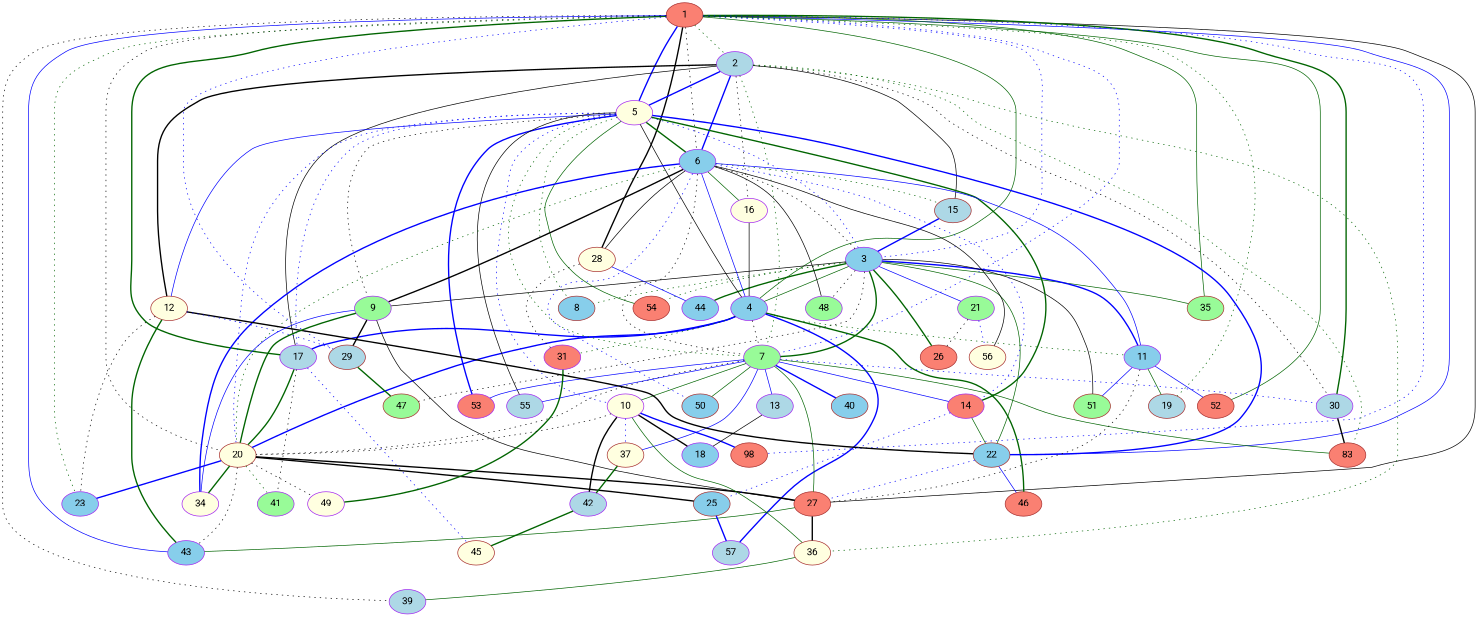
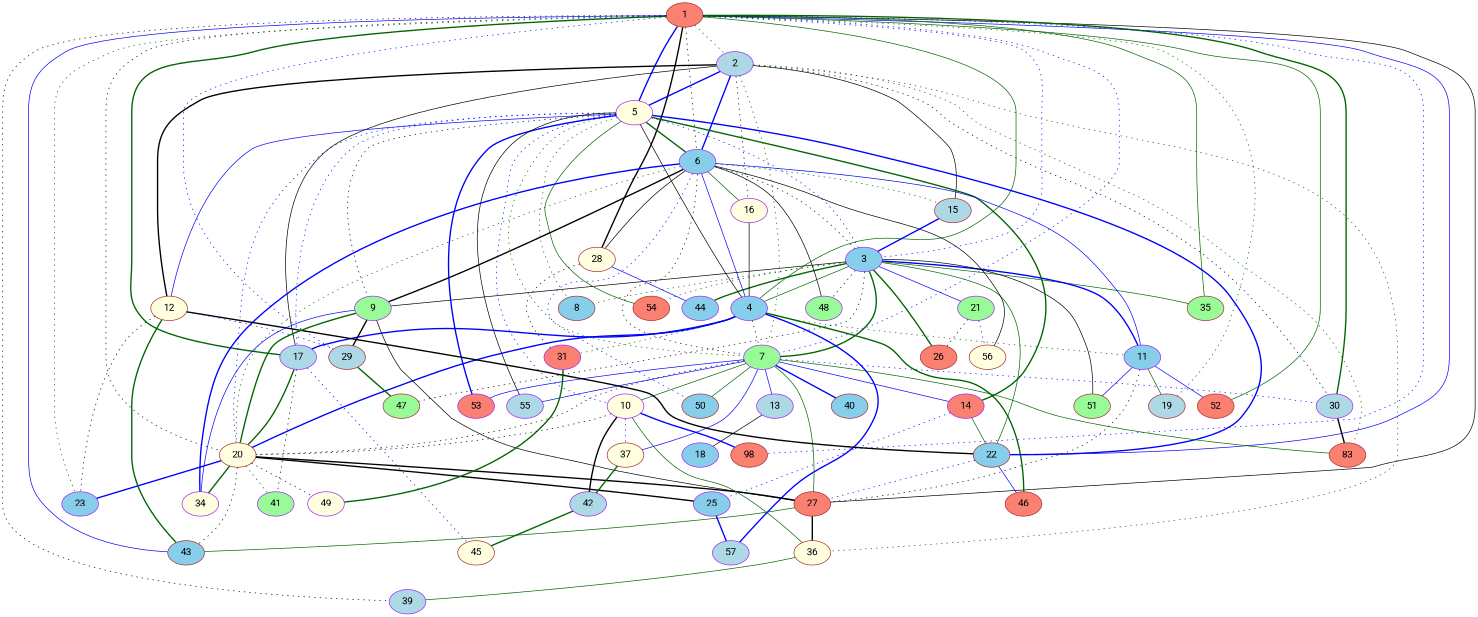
  graph {
    fontname=Roboto
    node [color=purple fillcolor=skyblue fontname=Roboto style=filled]
    edge [color=darkgreen fontname=Roboto style=dotted weight=1.0]
    1 [color=brown fillcolor=salmon]
    2 [fillcolor=lightblue]
    3
    4
    5 [fillcolor=lightyellow]
    6
    7 [fillcolor=palegreen]
    17 [fillcolor=lightblue]
    19 [color=brown fillcolor=lightblue]
    20 [color=brown fillcolor=lightyellow]
    22 [color=brown]
    23
    27 [color=brown fillcolor=salmon]
    28 [color=brown fillcolor=lightyellow]
    29 [color=brown fillcolor=lightblue]
    30 [fillcolor=lightblue]
    35 [color=brown fillcolor=palegreen]
    n18 [color=brown fillcolor=salmon label=98]
    39 [fillcolor=lightblue]
-   43
+   43 [color=brown]
    52 [color=brown fillcolor=salmon]
    12 [color=brown fillcolor=lightyellow]
    15 [color=brown fillcolor=lightblue]
    16 [fillcolor=lightyellow]
    n25 [color=brown fillcolor=salmon label=83]
    36 [color=brown fillcolor=lightyellow]
    8 [color=brown]
    9 [fillcolor=palegreen]
    11
    21 [fillcolor=palegreen]
    26 [color=brown fillcolor=salmon]
    44
    47 [color=brown fillcolor=palegreen]
    48 [fillcolor=palegreen]
    51 [color=brown fillcolor=palegreen]
    54 [color=brown fillcolor=salmon]
    31 [fillcolor=salmon]
    46 [color=brown fillcolor=salmon]
    57 [fillcolor=lightblue]
    10 [fillcolor=lightyellow]
    14 [fillcolor=salmon]
    53 [fillcolor=salmon]
    55 [fillcolor=lightblue]
    34 [fillcolor=lightyellow]
    50 [color=brown]
    56 [color=brown fillcolor=lightyellow]
    13 [fillcolor=lightblue]
    37 [color=brown fillcolor=lightyellow]
    40 [color=brown]
    41 [fillcolor=palegreen]
    45 [color=brown fillcolor=lightyellow]
-   25 [color=brown]
+   25
    49 [fillcolor=lightyellow]
    18
    42 [fillcolor=lightblue]
    1 -- 2 [weight=2.0]
    1 -- 3 [color=blue weight=2.0]
    1 -- 4 [style=solid weight=2.0]
    1 -- 5 [color=blue style=bold weight=4.0]
    1 -- 6 [color=black weight=5.0]
    1 -- 7 [color=blue weight=3.0]
    1 -- 17 [style=bold]
    1 -- 19
    1 -- 20 [color=black weight=12.0]
    1 -- 22 [color=blue style=solid]
    1 -- 23
    1 -- 27 [color=black style=solid]
    1 -- 28 [color=black style=bold]
    1 -- 29 [color=blue]
    1 -- 30 [style=bold weight=2.0]
    1 -- 35 [style=solid]
    1 -- n18 [color=blue]
    1 -- 39 [color=black]
    1 -- 43 [color=blue style=solid]
    1 -- 52 [style=solid]
    2 -- 5 [color=blue style=bold weight=2.0]
    2 -- 6 [color=blue style=bold weight=3.0]
    2 -- 7
    2 -- 17 [color=black style=solid]
    2 -- 30 [color=black]
    2 -- 12 [color=black style=bold]
    2 -- 15 [color=black style=solid]
    2 -- 16 [color=black weight=2.0]
    2 -- n25 [weight=2.0]
    2 -- 36
    3 -- 4 [style=solid weight=2.0]
    3 -- 5 [color=blue weight=3.0]
    3 -- 6 [color=black weight=3.0]
    3 -- 7 [style=bold weight=2.0]
    3 -- 22 [style=solid]
    3 -- 35 [style=solid]
    3 -- 8
    3 -- 9 [color=black style=solid weight=2.0]
    3 -- 11 [color=blue style=bold]
    3 -- 21 [color=blue style=solid]
    3 -- 26 [style=bold]
    3 -- 44 [style=bold]
    3 -- 47 [color=black]
    3 -- 48 [color=black]
    3 -- 51 [color=black style=solid]
    3 -- 54
    4 -- 5 [color=black style=solid weight=2.0]
    4 -- 6 [color=blue style=solid weight=3.0]
    4 -- 7 [color=black]
    4 -- 17 [color=blue style=bold]
    4 -- 20 [color=blue style=bold weight=4.0]
    4 -- 11
    4 -- 31
    4 -- 46 [style=bold]
    4 -- 57 [color=blue style=bold]
    5 -- 6 [style=bold weight=4.0]
    5 -- 7 [weight=2.0]
    5 -- 17 [color=blue]
    5 -- 20 [color=blue]
    5 -- 22 [color=blue style=bold]
    5 -- 12 [color=blue style=solid]
    5 -- 8
    5 -- 9 [color=black]
    5 -- 54 [style=solid]
    5 -- 10 [color=blue]
    5 -- 14 [style=bold]
    5 -- 53 [color=blue style=bold]
    5 -- 55 [color=black style=solid]
    6 -- 7 [color=black weight=2.0]
    6 -- 20
    6 -- 28 [color=black style=solid]
    6 -- 15 [weight=2.0]
    6 -- 16 [style=solid]
    6 -- 9 [color=black style=bold weight=2.0]
    6 -- 11 [color=blue style=solid]
    6 -- 48 [color=black style=solid]
-   6 -- 14 [color=blue]
    6 -- 34 [color=blue style=bold]
    6 -- 50 [color=blue]
    6 -- 56 [color=black style=solid]
    7 -- 20 [color=black weight=2.0]
    7 -- 27 [style=solid]
    7 -- 30 [color=blue]
    7 -- n25 [style=solid]
    7 -- 10 [style=solid]
    7 -- 14 [color=blue style=solid]
    7 -- 53 [color=blue style=solid]
    7 -- 55 [color=blue style=solid]
    7 -- 50 [style=solid]
    7 -- 13 [color=blue style=solid]
    7 -- 37 [color=blue style=solid]
    7 -- 40 [color=blue style=bold]
    17 -- 20 [style=bold]
    17 -- 41 [color=black]
    17 -- 45 [color=blue]
    20 -- 23 [color=blue style=bold]
    20 -- 27 [color=black style=bold]
    20 -- 43 [color=black]
    20 -- 34 [style=bold]
    20 -- 41
    20 -- 25 [color=black style=bold]
    20 -- 49 [color=black]
    22 -- 27 [color=blue]
    22 -- 46 [color=blue style=solid]
    27 -- 43 [style=solid]
    27 -- 36 [color=black style=bold weight=2.0]
    28 -- 44 [color=blue style=solid]
    28 -- 31 [color=black]
    29 -- 47 [style=bold]
    30 -- n25 [color=black style=bold]
    12 -- 22 [color=black style=bold]
    12 -- 23 [color=black]
    12 -- 29 [color=blue]
    12 -- 43 [style=bold]
    15 -- 3 [color=blue style=bold weight=2.0]
    16 -- 4 [color=black style=solid weight=2.0]
    36 -- 39 [style=solid]
    9 -- 20 [style=bold]
    9 -- 27 [color=black style=solid]
    9 -- 29 [color=black style=bold]
    9 -- 34 [color=blue style=solid]
    11 -- 19 [style=solid]
    11 -- 27 [color=black]
    11 -- 52 [color=blue style=solid]
    11 -- 51 [color=blue style=solid]
    21 -- 26 [color=black]
    21 -- 56 [color=blue]
    31 -- 49 [style=bold]
    10 -- 20 [color=black]
    10 -- n18 [color=blue style=bold]
    10 -- 36 [style=solid]
    10 -- 37 [color=blue]
-   10 -- 18 [color=black style=bold]
    10 -- 42 [color=black style=bold]
    14 -- 22 [style=solid]
    14 -- 25 [color=blue]
    13 -- 18 [color=black style=solid]
    37 -- 42 [style=bold]
    25 -- 57 [color=blue style=bold]
    42 -- 45 [style=bold]
  }
